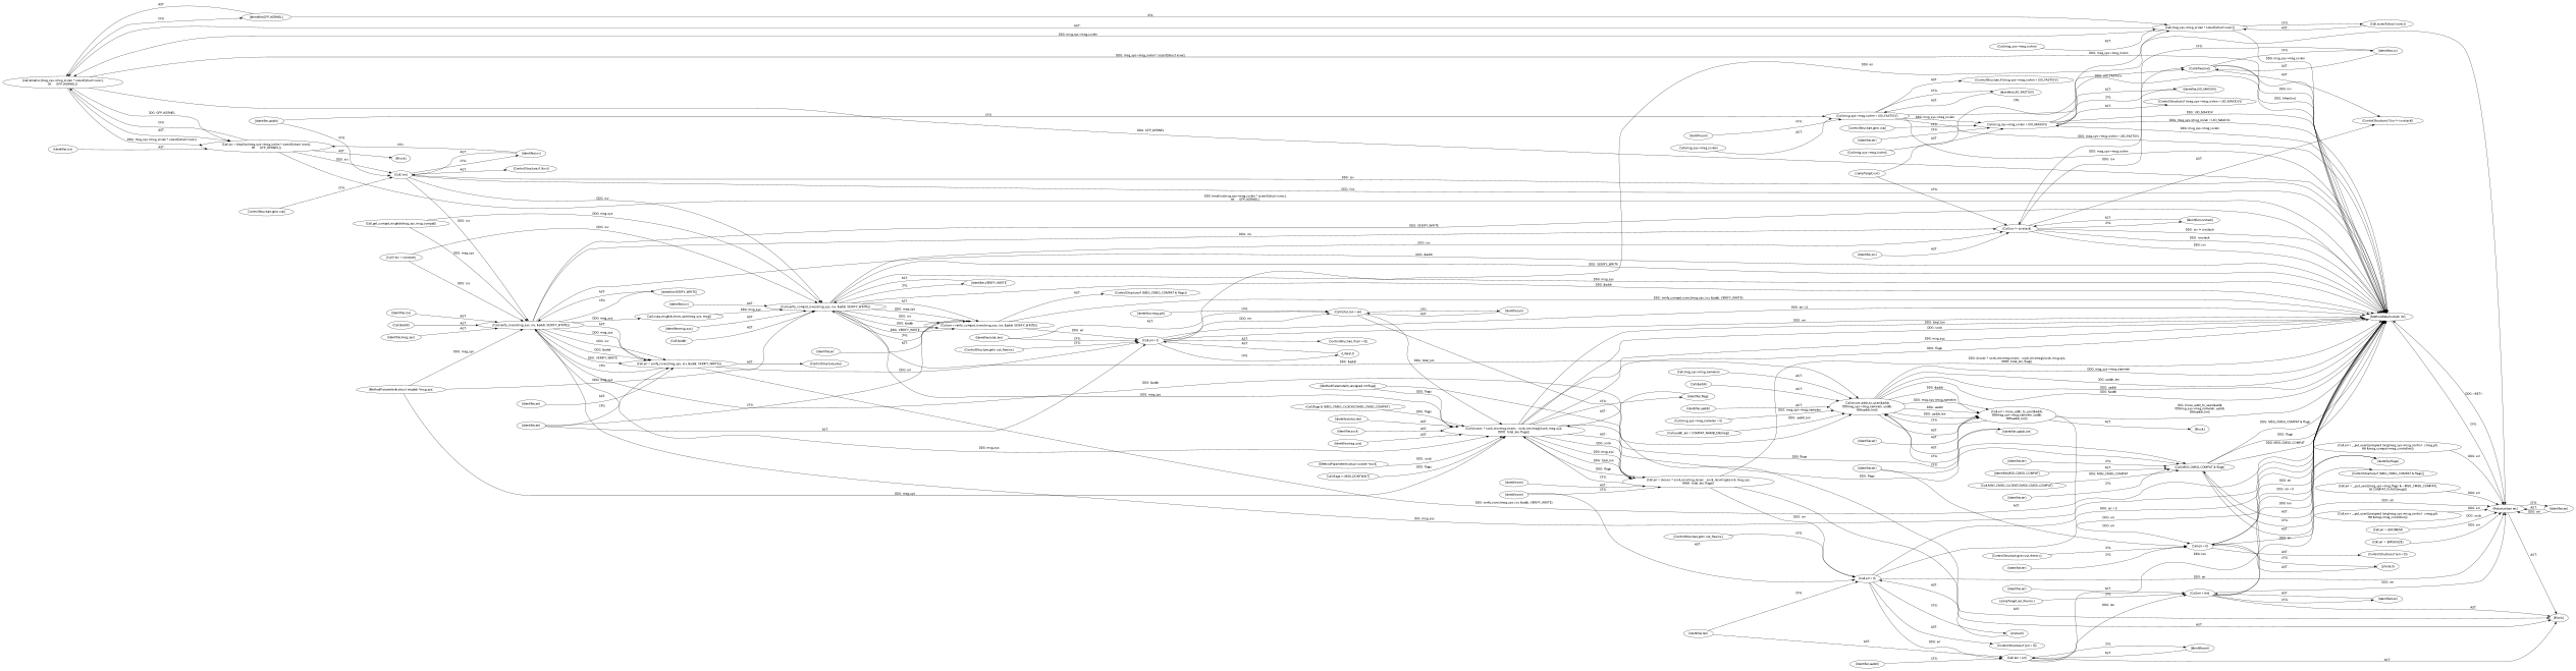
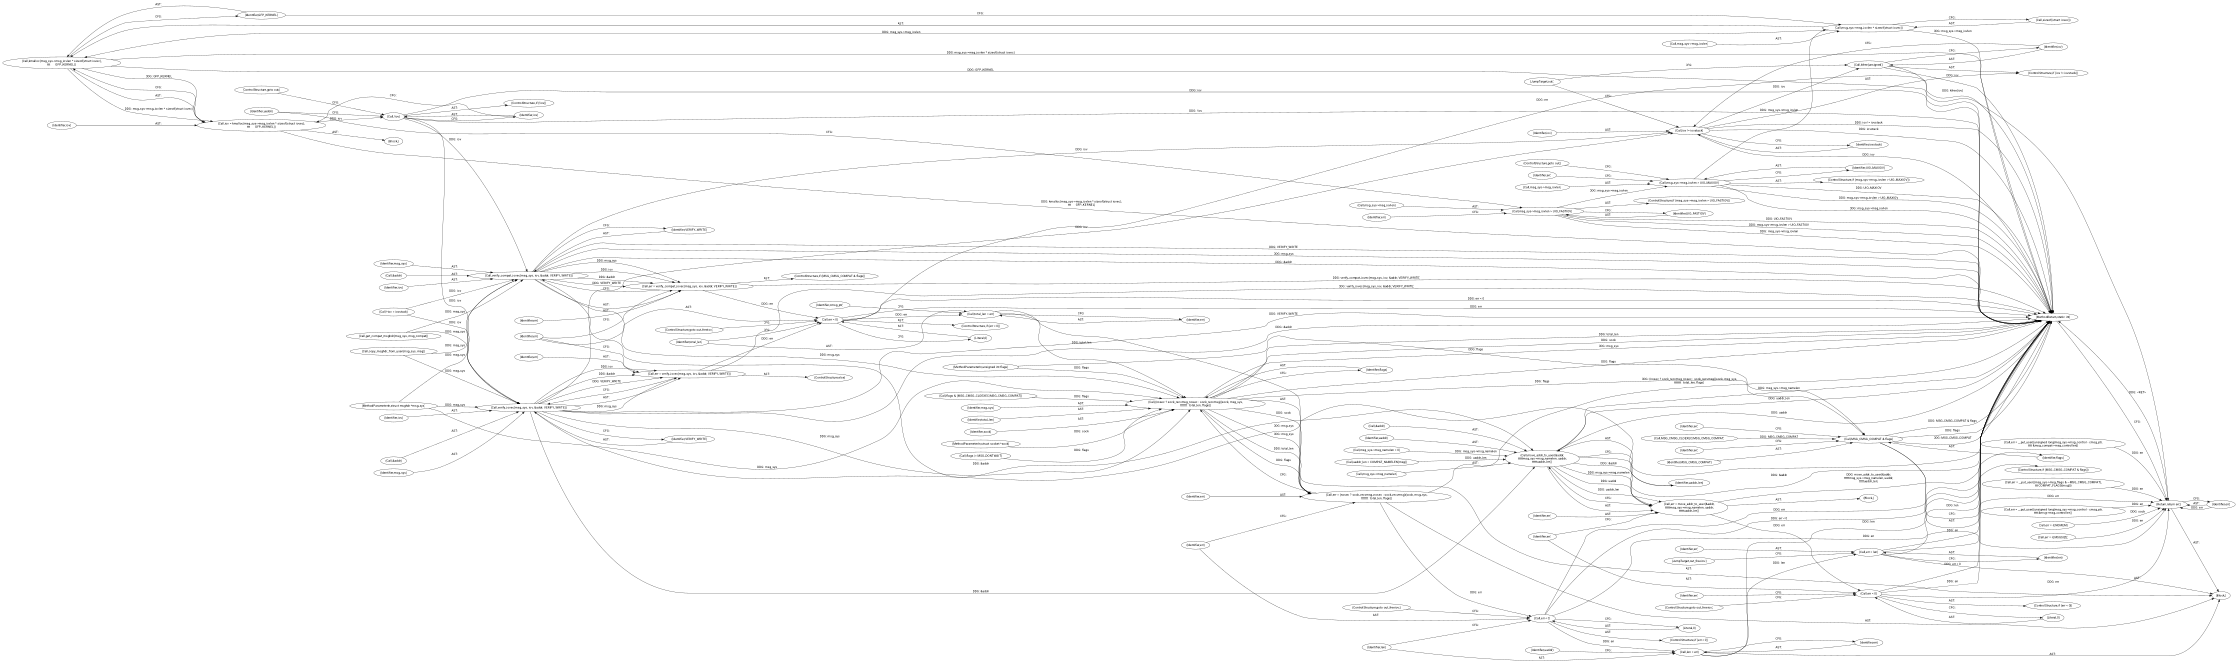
  digraph {
    fontname=Roboto
    rankdir=LR
    node [fontname=Roboto]
    edge [fontname=Roboto]
    n1 [label="(Call,kmalloc(msg_sys->msg_iovlen * sizeof(struct iovec),\n\t\t\t      GFP_KERNEL))"]
    n2 [label="(Call,iov = kmalloc(msg_sys->msg_iovlen * sizeof(struct iovec),\n\t\t\t      GFP_KERNEL))"]
    n3 [label="(Identifier,GFP_KERNEL)"]
    n4 [label="(MethodReturn,static int)"]
    n5 [label="(Call,!iov)"]
    n6 [label="(Block,)"]
    n7 [label="(Call,msg_sys->msg_iovlen * sizeof(struct iovec))"]
    n8 [label="(Return,return err;)"]
    n9 [label="(Call,sizeof(struct iovec))"]
    n10 [label="(Call,msg_sys->msg_iovlen > UIO_MAXIOV)"]
    n11 [label="(ControlStructure,if (msg_sys->msg_iovlen > UIO_MAXIOV))"]
    n12 [label="(Identifier,UIO_MAXIOV)"]
    n13 [label="(Call,msg_sys->msg_iovlen > UIO_FASTIOV)"]
    n14 [label="(ControlStructure,if (msg_sys->msg_iovlen > UIO_FASTIOV))"]
    n15 [label="(Identifier,UIO_FASTIOV)"]
    n16 [label="(Call,verify_compat_iovec(msg_sys, iov, &addr, VERIFY_WRITE))"]
    n17 [label="(Call,verify_iovec(msg_sys, iov, &addr, VERIFY_WRITE))"]
    n18 [label="(Identifier,iov)"]
    n19 [label="(ControlStructure,if (!iov))"]
    n20 [label="(Call,err = verify_compat_iovec(msg_sys, iov, &addr, VERIFY_WRITE))"]
    n21 [label="(Call,(nosec ? sock_recvmsg_nosec : sock_recvmsg)(sock, msg_sys,\n\t\t\t\t\t\t\t  total_len, flags))"]
    n22 [label="(Call,move_addr_to_user(&addr,\n\t\t\t\t\tmsg_sys->msg_namelen, uaddr,\n\t\t\t\t\tuaddr_len))"]
    n23 [label="(Call,iov != iovstack)"]
    n24 [label="(Identifier,VERIFY_WRITE)"]
    n25 [label="(Call,err = verify_iovec(msg_sys, iov, &addr, VERIFY_WRITE))"]
    n26 [label="(Identifier,VERIFY_WRITE)"]
    n27 [label="(Call,err < 0)"]
    n28 [label="(ControlStructure,if (MSG_CMSG_COMPAT & flags))"]
    n29 [label="(Call,err = (nosec ? sock_recvmsg_nosec : sock_recvmsg)(sock, msg_sys,\n\t\t\t\t\t\t\t  total_len, flags))"]
    n30 [label="(Call,MSG_CMSG_COMPAT & flags)"]
    n31 [label="(Identifier,flags)"]
    n32 [label="(Call,err = move_addr_to_user(&addr,\n\t\t\t\t\tmsg_sys->msg_namelen, uaddr,\n\t\t\t\t\tuaddr_len))"]
    n33 [label="(Identifier,uaddr_len)"]
-   n34 [label="(Call,kfree(iov))"]
+   n34 [label="(Call,kfree(unsigned))"]
    n35 [label="(Identifier,iovstack)"]
    n36 [label="(ControlStructure,if (iov != iovstack))"]
    n37 [label="(Call,total_len = err)"]
    n38 [label="(ControlStructure,if (err < 0))"]
    n39 [label="(Literal,0)"]
    n40 [label="(Block,)"]
    n41 [label="(Identifier,err)"]
    n42 [label="(Identifier,err)"]
    n43 [label="(Call,err < 0)"]
    n44 [label="(ControlStructure,if (MSG_CMSG_COMPAT & flags))"]
    n45 [label="(Identifier,flags)"]
    n46 [label="(Call,len = err)"]
    n47 [label="(ControlStructure,if (err < 0))"]
    n48 [label="(Literal,0)"]
    n49 [label="(Call,err = len)"]
    n50 [label="(Identifier,err)"]
    n51 [label="(Identifier,len)"]
    n52 [label="(Call,err < 0)"]
    n53 [label="(Block,)"]
    n54 [label="(ControlStructure,if (err < 0))"]
    n55 [label="(Literal,0)"]
    n56 [label="(Identifier,iov)"]
    n57 [label="(ControlStructure,else)"]
    n58 [label="(Identifier,err)"]
    n59 [label="(Identifier,iov)"]
    n60 [label="(Call,msg_sys->msg_namelen = 0)"]
    n61 [label="(JumpTarget,out:)"]
    n62 [label="(Call,uaddr_len = COMPAT_NAMELEN(msg))"]
    n63 [label="(Identifier,err)"]
    n64 [label="(MethodParameterIn,struct socket *sock)"]
    n65 [label="(Identifier,iov)"]
    n66 [label="(Call,flags |= MSG_DONTWAIT)"]
    n67 [label="(Call,flags & (MSG_CMSG_CLOEXEC|MSG_CMSG_COMPAT))"]
    n68 [label="(ControlStructure,goto out;)"]
    n69 [label="(Call,copy_msghdr_from_user(msg_sys, msg))"]
    n70 [label="(Identifier,uaddr)"]
    n71 [label="(Identifier,err)"]
    n72 [label="(Call,MSG_CMSG_CLOEXEC|MSG_CMSG_COMPAT)"]
    n73 [label="(Identifier,err)"]
    n74 [label="(Call,&addr)"]
    n75 [label="(Identifier,uaddr)"]
    n76 [label="(Identifier,err)"]
    n77 [label="(Identifier,iov)"]
    n78 [label="(Identifier,total_len)"]
    n79 [label="(MethodParameterIn,unsigned int flags)"]
    n80 [label="(Identifier,total_len)"]
    n81 [label="(Identifier,err)"]
    n82 [label="(Call,err = __put_user((unsigned long)msg_sys->msg_control - cmsg_ptr,\n\t\t\t\t &msg_compat->msg_controllen))"]
    n83 [label="(Call,get_compat_msghdr(msg_sys, msg_compat))"]
    n84 [label="(Identifier,err)"]
    n85 [label="(Identifier,cmsg_ptr)"]
    n86 [label="(Identifier,iov)"]
    n87 [label="(Identifier,sock)"]
    n88 [label="(Identifier,err)"]
    n89 [label="(Call,msg_sys->msg_namelen)"]
    n90 [label="(Call,err = __put_user((msg_sys->msg_flags & ~MSG_CMSG_COMPAT),\n\t\t\t COMPAT_FLAGS(msg)))"]
    n91 [label="(Identifier,err)"]
    n92 [label="(Identifier,err)"]
    n93 [label="(Call,err = __put_user((unsigned long)msg_sys->msg_control - cmsg_ptr,\n\t\t\t\t &msg->msg_controllen))"]
    n94 [label="(Call,msg_sys->msg_iovlen)"]
    n95 [label="(Call,*iov = iovstack)"]
    n96 [label="(Call,&addr)"]
    n97 [label="(Call,err = -ENOMEM)"]
    n98 [label="(Identifier,msg_sys)"]
    n99 [label="(JumpTarget,out_freeiov:)"]
    n100 [label="(Identifier,MSG_CMSG_COMPAT)"]
    n101 [label="(Call,msg_sys->msg_iovlen)"]
    n102 [label="(MethodParameterIn,struct msghdr *msg_sys)"]
    n103 [label="(ControlStructure,goto out;)"]
    n104 [label="(ControlStructure,goto out_freeiov;)"]
    n105 [label="(Identifier,len)"]
    n106 [label="(Identifier,err)"]
    n107 [label="(Identifier,err)"]
    n108 [label="(ControlStructure,goto out_freeiov;)"]
    n109 [label="(Identifier,err)"]
    n110 [label="(Call,msg_sys->msg_iovlen)"]
    n111 [label="(ControlStructure,goto out_freeiov;)"]
    n112 [label="(Identifier,uaddr)"]
    n113 [label="(Identifier,msg_sys)"]
    n114 [label="(Call,err = -EMSGSIZE)"]
    n115 [label="(Call,&addr)"]
    n116 [label="(Identifier,msg_sys)"]
    n1 -> n2 [label="AST: "]
    n1 -> n2 [label="DDG: msg_sys->msg_iovlen * sizeof(struct iovec)"]
    n1 -> n2 [label="DDG: GFP_KERNEL"]
    n1 -> n3 [label="CFG: "]
    n1 -> n4 [label="DDG: msg_sys->msg_iovlen * sizeof(struct iovec)"]
    n1 -> n4 [label="DDG: GFP_KERNEL"]
    n2 -> n1 [label="CFG: "]
    n2 -> n4 [label="DDG: kmalloc(msg_sys->msg_iovlen * sizeof(struct iovec),\n\t\t\t      GFP_KERNEL)"]
    n2 -> n5 [label="DDG: iov"]
    n2 -> n6 [label="AST: "]
    n3 -> n1 [label="AST: "]
    n3 -> n7 [label="CFG: "]
    n4 -> n8 [label="CFG: "]
    n5 -> n4 [label="DDG: iov"]
    n5 -> n4 [label="DDG: !iov"]
    n5 -> n16 [label="DDG: iov"]
    n5 -> n17 [label="DDG: iov"]
    n5 -> n18 [label="CFG: "]
    n5 -> n19 [label="AST: "]
    n7 -> n1 [label="AST: "]
    n7 -> n1 [label="DDG: msg_sys->msg_iovlen"]
    n7 -> n4 [label="DDG: msg_sys->msg_iovlen"]
    n7 -> n9 [label="CFG: "]
    n8 -> n4 [label="DDG: <RET>"]
    n8 -> n40 [label="AST: "]
    n8 -> n42 [label="CFG: "]
    n9 -> n7 [label="AST: "]
    n10 -> n4 [label="DDG: UIO_MAXIOV"]
    n10 -> n4 [label="DDG: msg_sys->msg_iovlen > UIO_MAXIOV"]
    n10 -> n4 [label="DDG: msg_sys->msg_iovlen"]
    n10 -> n7 [label="DDG: msg_sys->msg_iovlen"]
    n10 -> n11 [label="AST: "]
    n10 -> n12 [label="CFG: "]
    n12 -> n10 [label="AST: "]
    n13 -> n4 [label="DDG: UIO_FASTIOV"]
    n13 -> n4 [label="DDG: msg_sys->msg_iovlen > UIO_FASTIOV"]
    n13 -> n4 [label="DDG: msg_sys->msg_iovlen"]
    n13 -> n10 [label="DDG: msg_sys->msg_iovlen"]
    n13 -> n14 [label="AST: "]
    n13 -> n15 [label="CFG: "]
    n15 -> n13 [label="AST: "]
    n16 -> n4 [label="DDG: VERIFY_WRITE"]
    n16 -> n4 [label="DDG: msg_sys"]
    n16 -> n4 [label="DDG: &addr"]
    n16 -> n20 [label="AST: "]
    n16 -> n20 [label="DDG: msg_sys"]
    n16 -> n20 [label="DDG: iov"]
    n16 -> n20 [label="DDG: &addr"]
    n16 -> n20 [label="DDG: VERIFY_WRITE"]
    n16 -> n21 [label="DDG: msg_sys"]
    n16 -> n22 [label="DDG: &addr"]
    n16 -> n23 [label="DDG: iov"]
    n16 -> n24 [label="CFG: "]
    n17 -> n4 [label="DDG: VERIFY_WRITE"]
    n17 -> n4 [label="DDG: &addr"]
    n17 -> n4 [label="DDG: msg_sys"]
    n17 -> n21 [label="DDG: msg_sys"]
    n17 -> n22 [label="DDG: &addr"]
    n17 -> n23 [label="DDG: iov"]
    n17 -> n25 [label="AST: "]
    n17 -> n25 [label="DDG: msg_sys"]
    n17 -> n25 [label="DDG: iov"]
    n17 -> n25 [label="DDG: &addr"]
    n17 -> n25 [label="DDG: VERIFY_WRITE"]
    n17 -> n26 [label="CFG: "]
    n18 -> n2 [label="CFG: "]
    n18 -> n5 [label="AST: "]
    n20 -> n4 [label="DDG: verify_compat_iovec(msg_sys, iov, &addr, VERIFY_WRITE)"]
    n20 -> n16 [label="CFG: "]
    n20 -> n27 [label="DDG: err"]
    n20 -> n28 [label="AST: "]
    n21 -> n4 [label="DDG: total_len"]
    n21 -> n4 [label="DDG: sock"]
    n21 -> n4 [label="DDG: msg_sys"]
    n21 -> n4 [label="DDG: flags"]
    n21 -> n29 [label="AST: "]
    n21 -> n29 [label="DDG: sock"]
    n21 -> n29 [label="DDG: msg_sys"]
    n21 -> n29 [label="DDG: total_len"]
    n21 -> n29 [label="DDG: flags"]
    n21 -> n30 [label="DDG: flags"]
    n21 -> n31 [label="CFG: "]
    n22 -> n4 [label="DDG: msg_sys->msg_namelen"]
    n22 -> n4 [label="DDG: uaddr_len"]
    n22 -> n4 [label="DDG: uaddr"]
    n22 -> n4 [label="DDG: &addr"]
    n22 -> n32 [label="AST: "]
    n22 -> n32 [label="DDG: &addr"]
    n22 -> n32 [label="DDG: msg_sys->msg_namelen"]
    n22 -> n32 [label="DDG: uaddr"]
    n22 -> n32 [label="DDG: uaddr_len"]
    n22 -> n33 [label="CFG: "]
    n23 -> n4 [label="DDG: iov != iovstack"]
    n23 -> n4 [label="DDG: iovstack"]
    n23 -> n4 [label="DDG: iov"]
    n23 -> n34 [label="DDG: iov"]
    n23 -> n35 [label="CFG: "]
    n23 -> n36 [label="AST: "]
    n24 -> n16 [label="AST: "]
    n25 -> n4 [label="DDG: verify_iovec(msg_sys, iov, &addr, VERIFY_WRITE)"]
    n25 -> n17 [label="CFG: "]
    n25 -> n27 [label="DDG: err"]
    n25 -> n57 [label="AST: "]
    n26 -> n17 [label="AST: "]
    n27 -> n4 [label="DDG: err < 0"]
    n27 -> n4 [label="DDG: err"]
    n27 -> n8 [label="DDG: err"]
    n27 -> n37 [label="DDG: err"]
    n27 -> n38 [label="AST: "]
    n27 -> n39 [label="CFG: "]
    n29 -> n4 [label="DDG: (nosec ? sock_recvmsg_nosec : sock_recvmsg)(sock, msg_sys,\n\t\t\t\t\t\t\t  total_len, flags)"]
    n29 -> n21 [label="CFG: "]
    n29 -> n40 [label="AST: "]
    n29 -> n43 [label="DDG: err"]
    n30 -> n4 [label="DDG: MSG_CMSG_COMPAT"]
    n30 -> n4 [label="DDG: MSG_CMSG_COMPAT & flags"]
    n30 -> n4 [label="DDG: flags"]
    n30 -> n44 [label="AST: "]
    n30 -> n45 [label="CFG: "]
    n31 -> n21 [label="AST: "]
    n32 -> n4 [label="DDG: move_addr_to_user(&addr,\n\t\t\t\t\tmsg_sys->msg_namelen, uaddr,\n\t\t\t\t\tuaddr_len)"]
    n32 -> n22 [label="CFG: "]
    n32 -> n52 [label="DDG: err"]
    n32 -> n53 [label="AST: "]
    n33 -> n22 [label="AST: "]
    n34 -> n4 [label="DDG: iov"]
    n34 -> n4 [label="DDG: kfree(iov)"]
    n34 -> n36 [label="AST: "]
    n34 -> n56 [label="CFG: "]
    n35 -> n23 [label="AST: "]
    n37 -> n21 [label="DDG: total_len"]
    n37 -> n40 [label="AST: "]
    n37 -> n41 [label="CFG: "]
    n39 -> n27 [label="AST: "]
    n41 -> n37 [label="AST: "]
    n42 -> n8 [label="AST: "]
    n42 -> n8 [label="DDG: err"]
    n43 -> n4 [label="DDG: err"]
    n43 -> n4 [label="DDG: err < 0"]
    n43 -> n8 [label="DDG: err"]
    n43 -> n46 [label="DDG: err"]
    n43 -> n47 [label="AST: "]
    n43 -> n48 [label="CFG: "]
    n45 -> n30 [label="AST: "]
    n46 -> n4 [label="DDG: len"]
    n46 -> n40 [label="AST: "]
    n46 -> n49 [label="DDG: len"]
    n46 -> n50 [label="CFG: "]
    n48 -> n43 [label="AST: "]
    n49 -> n4 [label="DDG: len"]
    n49 -> n4 [label="DDG: err"]
    n49 -> n8 [label="DDG: err"]
    n49 -> n40 [label="AST: "]
    n49 -> n51 [label="CFG: "]
    n50 -> n46 [label="AST: "]
    n51 -> n49 [label="AST: "]
    n52 -> n4 [label="DDG: err < 0"]
    n52 -> n4 [label="DDG: err"]
    n52 -> n8 [label="DDG: err"]
    n52 -> n54 [label="AST: "]
    n52 -> n55 [label="CFG: "]
    n55 -> n52 [label="AST: "]
    n56 -> n23 [label="CFG: "]
    n56 -> n34 [label="AST: "]
    n58 -> n32 [label="AST: "]
    n59 -> n2 [label="AST: "]
    n60 -> n22 [label="DDG: msg_sys->msg_namelen"]
    n61 -> n23 [label="CFG: "]
    n61 -> n34 [label="CFG: "]
    n62 -> n22 [label="DDG: uaddr_len"]
    n63 -> n52 [label="CFG: "]
    n64 -> n21 [label="DDG: sock"]
    n65 -> n17 [label="AST: "]
    n66 -> n21 [label="DDG: flags"]
    n67 -> n21 [label="DDG: flags"]
    n68 -> n10 [label="CFG: "]
    n69 -> n16 [label="DDG: msg_sys"]
-   n17 -> n69 [label="DDG: msg_sys"]
+   n69 -> n17 [label="DDG: msg_sys"]
    n70 -> n5 [label="CFG: "]
    n70 -> n13 [label="CFG: "]
    n71 -> n49 [label="AST: "]
    n72 -> n30 [label="DDG: MSG_CMSG_COMPAT"]
    n73 -> n30 [label="CFG: "]
    n74 -> n17 [label="AST: "]
    n75 -> n46 [label="CFG: "]
    n76 -> n25 [label="AST: "]
    n77 -> n23 [label="AST: "]
    n78 -> n27 [label="CFG: "]
    n78 -> n37 [label="AST: "]
    n79 -> n21 [label="DDG: flags"]
    n79 -> n30 [label="DDG: flags"]
    n80 -> n21 [label="AST: "]
    n81 -> n29 [label="AST: "]
    n82 -> n8 [label="DDG: err"]
    n83 -> n16 [label="DDG: msg_sys"]
    n83 -> n17 [label="DDG: msg_sys"]
    n84 -> n20 [label="CFG: "]
    n84 -> n25 [label="CFG: "]
    n84 -> n27 [label="AST: "]
    n85 -> n37 [label="CFG: "]
    n86 -> n16 [label="AST: "]
    n87 -> n21 [label="AST: "]
    n88 -> n20 [label="AST: "]
    n89 -> n22 [label="AST: "]
    n90 -> n8 [label="DDG: err"]
    n91 -> n29 [label="CFG: "]
    n91 -> n43 [label="AST: "]
    n92 -> n10 [label="CFG: "]
    n93 -> n8 [label="DDG: err"]
    n94 -> n13 [label="AST: "]
    n95 -> n16 [label="DDG: iov"]
    n95 -> n17 [label="DDG: iov"]
    n96 -> n22 [label="AST: "]
    n97 -> n8 [label="DDG: sock"]
    n98 -> n16 [label="AST: "]
    n99 -> n49 [label="CFG: "]
    n100 -> n30 [label="AST: "]
    n101 -> n10 [label="AST: "]
    n102 -> n16 [label="DDG: msg_sys"]
    n102 -> n17 [label="DDG: msg_sys"]
    n102 -> n21 [label="DDG: msg_sys"]
    n103 -> n5 [label="CFG: "]
    n104 -> n52 [label="CFG: "]
    n105 -> n43 [label="CFG: "]
    n105 -> n46 [label="AST: "]
    n106 -> n13 [label="CFG: "]
    n107 -> n30 [label="CFG: "]
    n108 -> n43 [label="CFG: "]
    n109 -> n32 [label="CFG: "]
    n109 -> n52 [label="AST: "]
    n110 -> n7 [label="AST: "]
    n111 -> n27 [label="CFG: "]
    n112 -> n22 [label="AST: "]
    n113 -> n21 [label="AST: "]
    n114 -> n8 [label="DDG: err"]
    n115 -> n16 [label="AST: "]
    n116 -> n17 [label="AST: "]
  }
